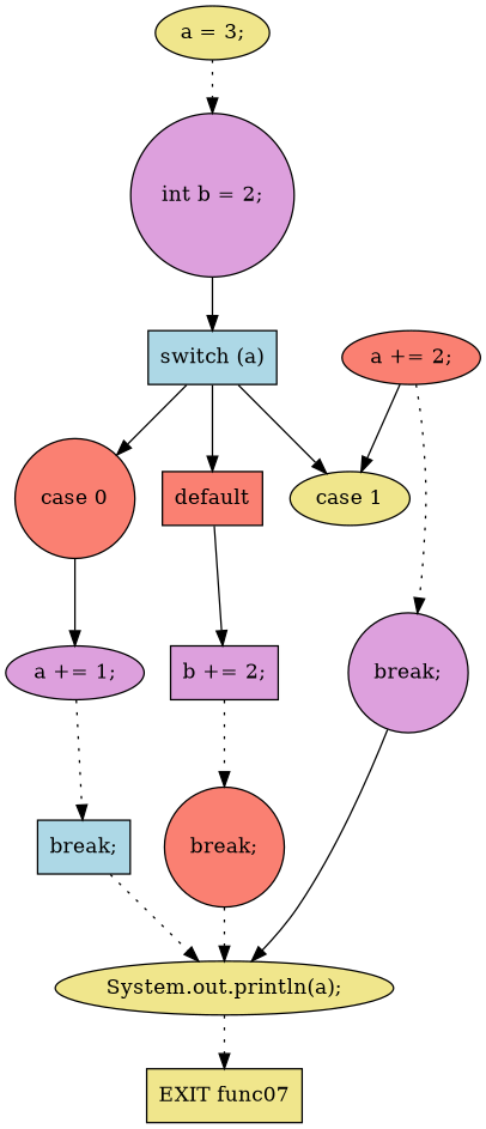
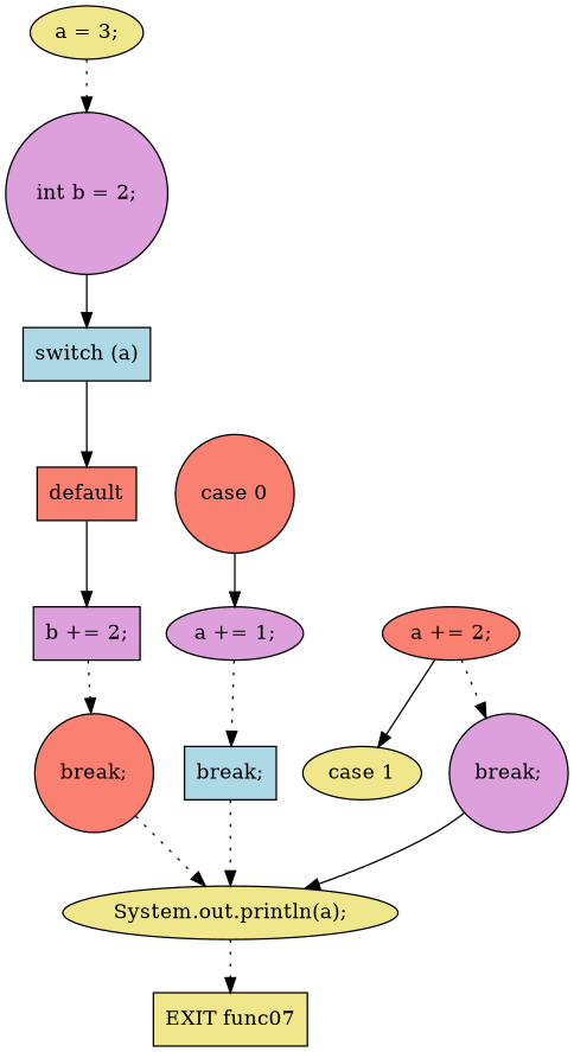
  digraph {
    node [fillcolor=khaki shape=ellipse style=filled]
    edge [style=solid]
    n1 [label="a = 3;"]
    n2 [fillcolor=plum label="int b = 2;" shape=circle]
    n3 [label="EXIT func07" shape=box]
    n4 [fillcolor=lightblue label="switch (a)" shape=box]
    n5 [fillcolor=salmon label="case 0" shape=circle]
    n6 [label="case 1"]
    n7 [fillcolor=salmon label=default shape=box]
    n8 [fillcolor=plum label="a += 1;"]
    n9 [fillcolor=plum label="b += 2;" shape=box]
    n10 [fillcolor=lightblue label="break;" shape=box]
    n11 [label="System.out.println(a);"]
    n12 [fillcolor=salmon label="a += 2;"]
    n13 [fillcolor=plum label="break;" shape=circle]
    n14 [fillcolor=salmon label="break;" shape=circle]
    n1 -> n2 [style=dotted]
    n2 -> n4
-   n4 -> n5
-   n4 -> n6
    n4 -> n7
    n5 -> n8
    n7 -> n9
    n8 -> n10 [style=dotted]
    n9 -> n14 [style=dotted]
    n10 -> n11 [style=dotted]
    n11 -> n3 [style=dotted]
    n12 -> n6
    n12 -> n13 [style=dotted]
    n13 -> n11
    n14 -> n11 [style=dotted]
  }
